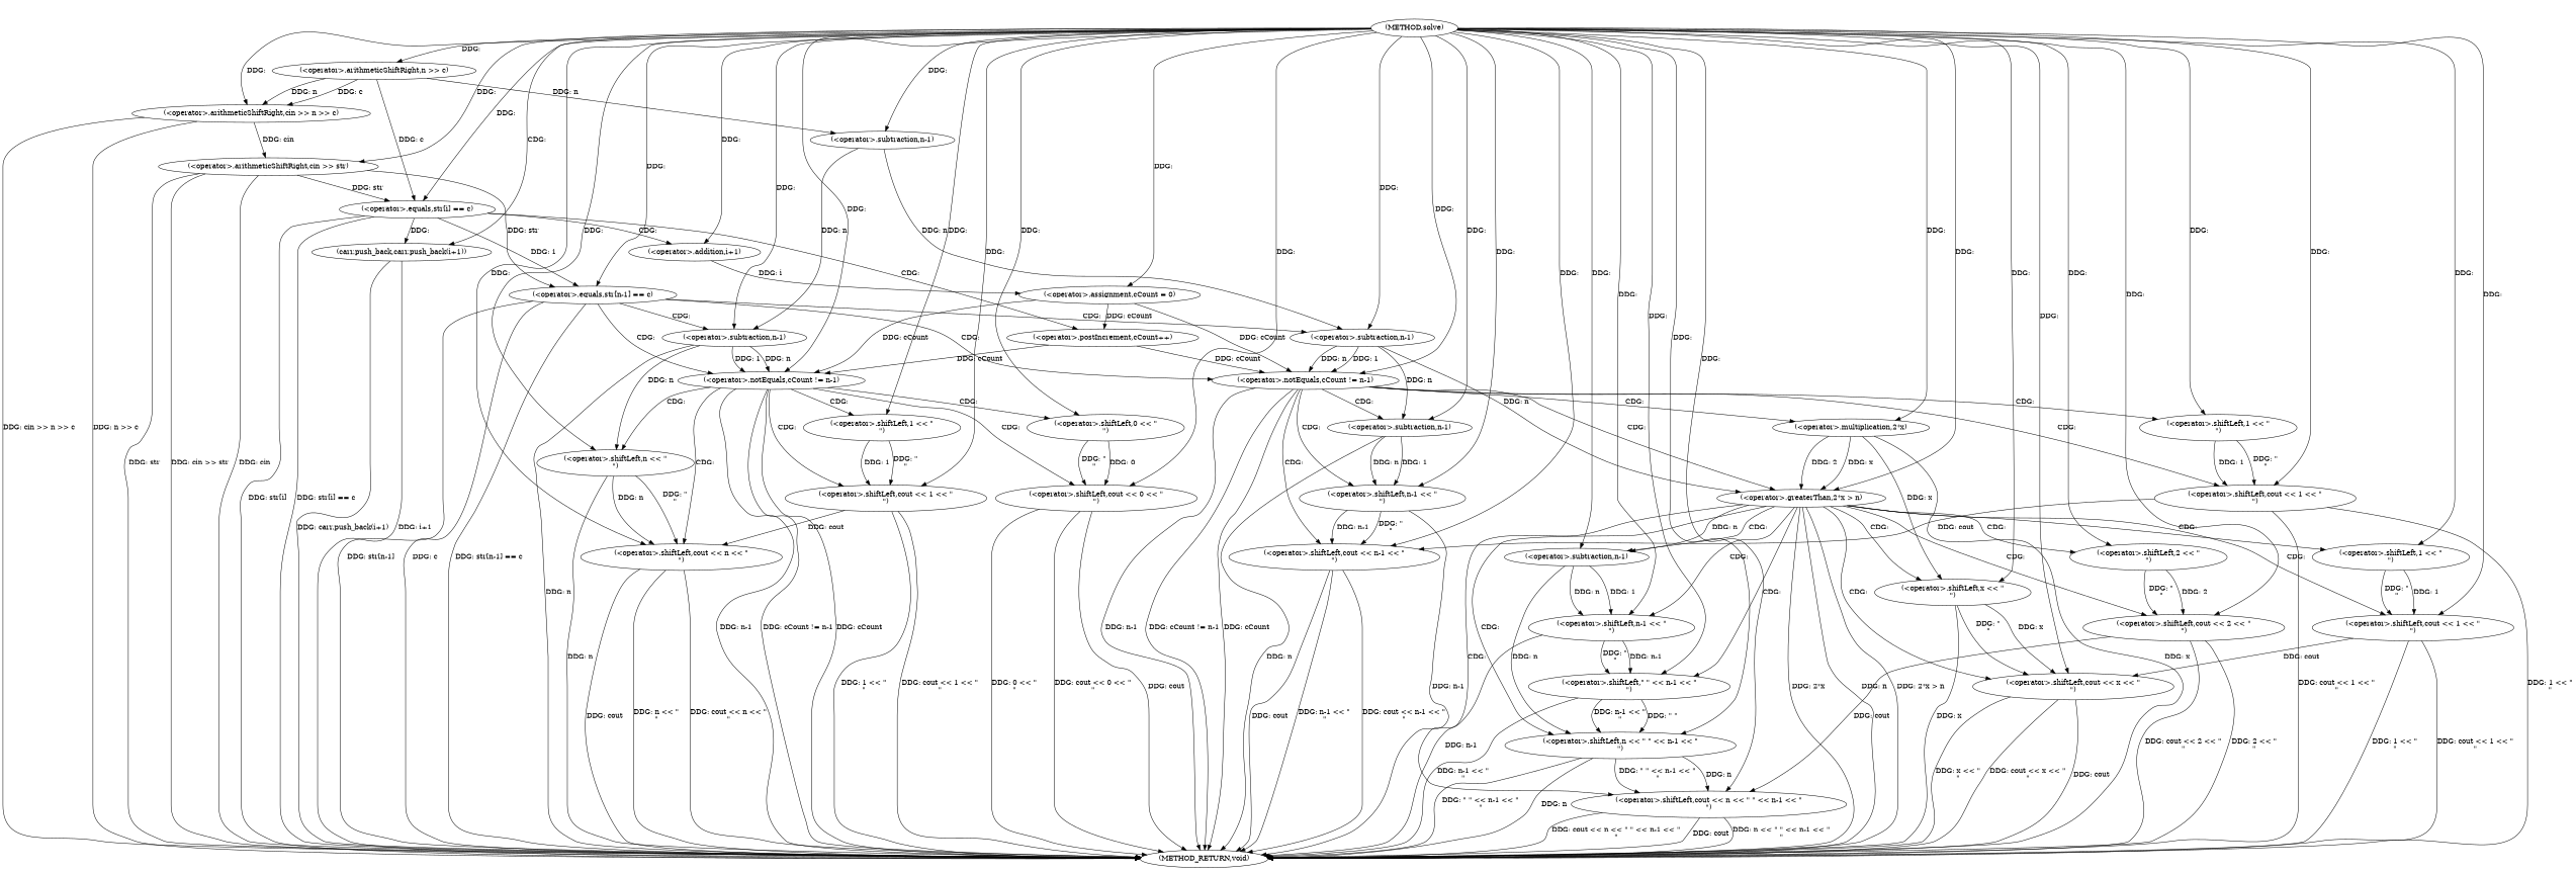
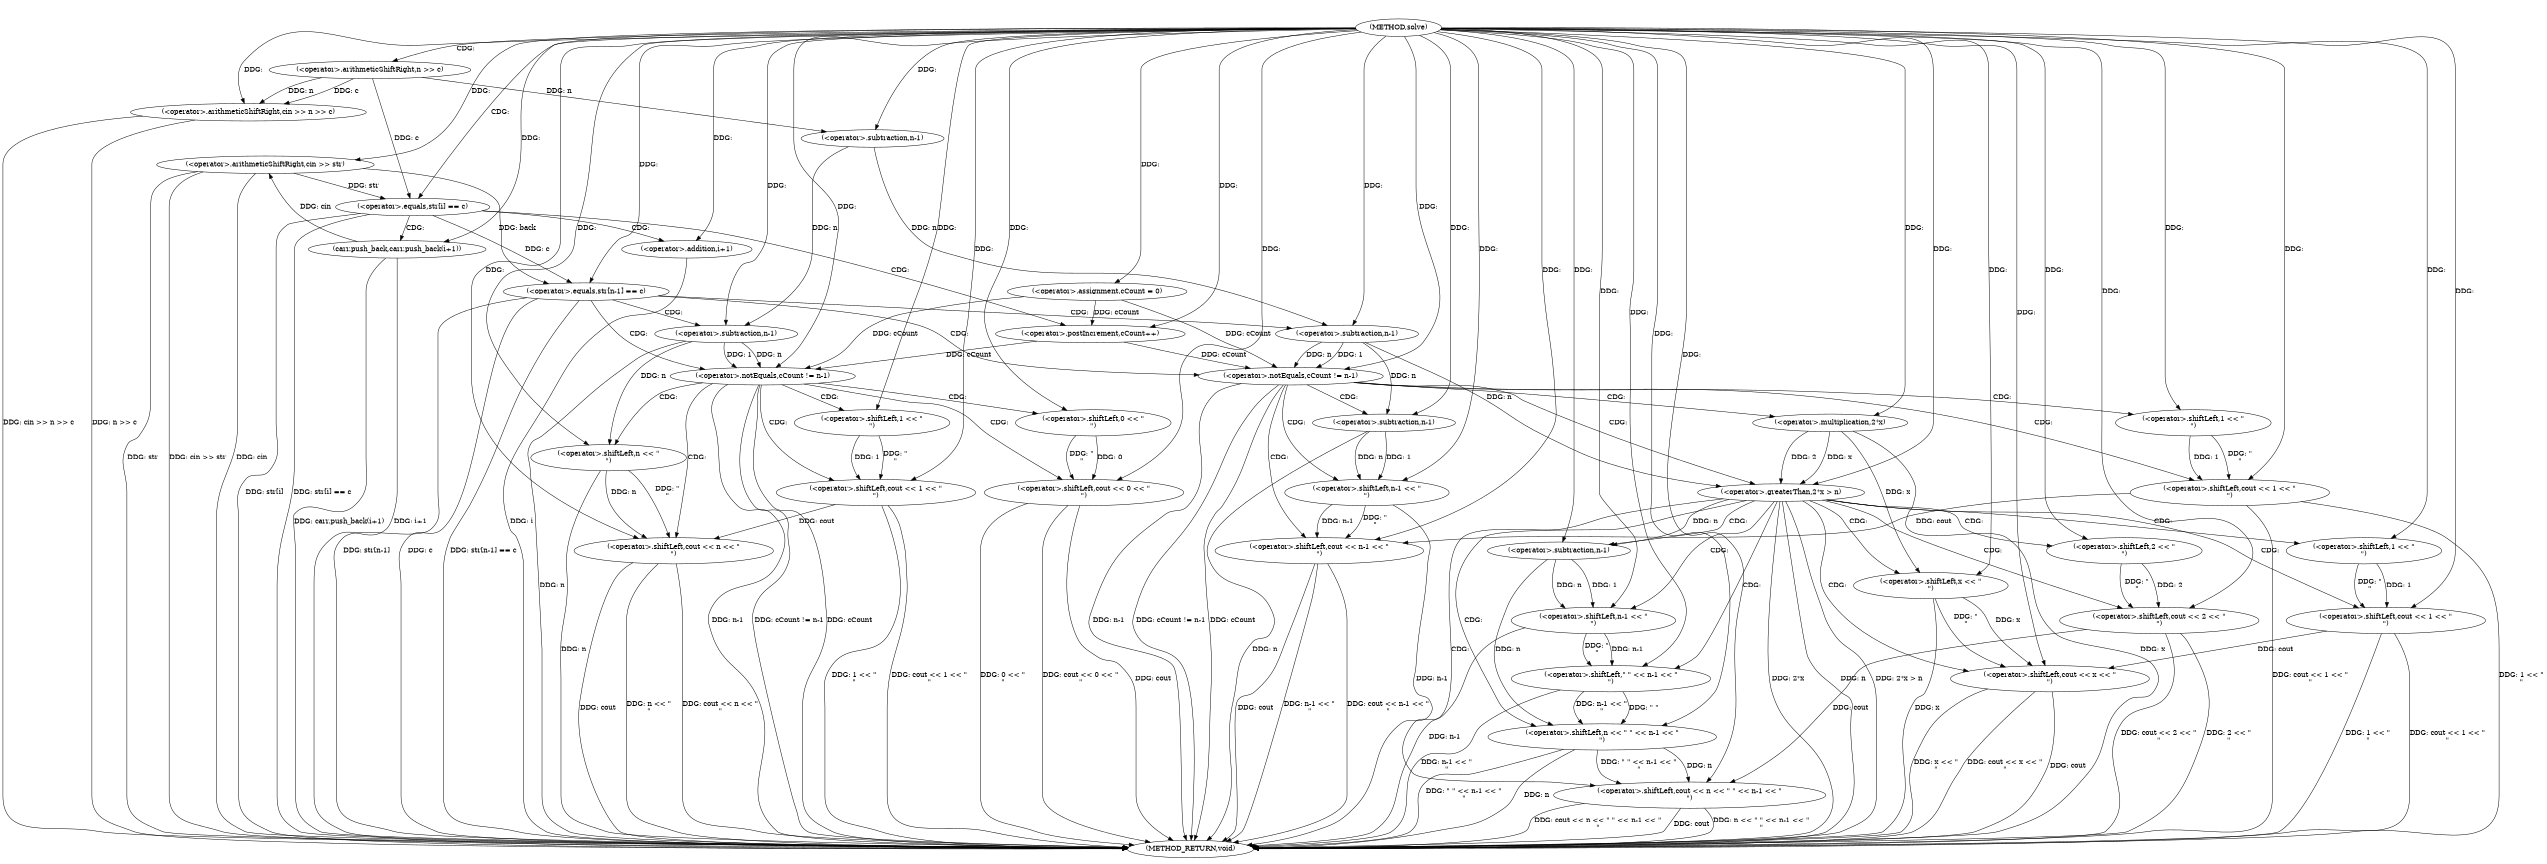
  digraph {
    n1 [label="(METHOD,solve)"]
    n2 [label="(<operator>.arithmeticShiftRight,cin >> n >> c)"]
    n3 [label="(<operator>.arithmeticShiftRight,cin >> str)"]
    n4 [label="(<operator>.assignment,cCount = 0)"]
    n5 [label="(<operator>.equals,str[n-1] == c)"]
    n6 [label="(<operator>.arithmeticShiftRight,n >> c)"]
    n7 [label="(<operator>.equals,str[i] == c)"]
    n8 [label="(<operator>.postIncrement,cCount++)"]
    n9 [label="(carr.push_back,carr.push_back(i+1))"]
    n10 [label="(<operator>.notEquals,cCount != n-1)"]
    n11 [label="(<operator>.subtraction,n-1)"]
    n12 [label="(<operator>.shiftLeft,cout << 1 << \"\n\")"]
    n13 [label="(<operator>.shiftLeft,cout << n << \"\n\")"]
    n14 [label="(<operator>.shiftLeft,cout << 0 << \"\n\")"]
    n15 [label="(<operator>.notEquals,cCount != n-1)"]
    n16 [label="(<operator>.addition,i+1)"]
    n17 [label="(<operator>.subtraction,n-1)"]
    n18 [label="(<operator>.shiftLeft,cout << 2 << \"\n\")"]
    n19 [label="(<operator>.shiftLeft,cout << n << \" \" << n-1 << \"\n\")"]
    n20 [label="(<operator>.shiftLeft,1 << \"\n\")"]
    n21 [label="(<operator>.shiftLeft,n << \"\n\")"]
    n22 [label="(<operator>.shiftLeft,0 << \"\n\")"]
    n23 [label="(<operator>.subtraction,n-1)"]
    n24 [label="(<operator>.shiftLeft,cout << 1 << \"\n\")"]
    n25 [label="(<operator>.shiftLeft,cout << n-1 << \"\n\")"]
    n26 [label="(<operator>.greaterThan,2*x > n)"]
    n27 [label="(<operator>.shiftLeft,2 << \"\n\")"]
    n28 [label="(<operator>.shiftLeft,n << \" \" << n-1 << \"\n\")"]
    n29 [label="(<operator>.shiftLeft,cout << 1 << \"\n\")"]
    n30 [label="(<operator>.shiftLeft,cout << x << \"\n\")"]
    n31 [label="(<operator>.shiftLeft,\" \" << n-1 << \"\n\")"]
    n32 [label="(<operator>.shiftLeft,1 << \"\n\")"]
    n33 [label="(<operator>.shiftLeft,n-1 << \"\n\")"]
    n34 [label="(<operator>.multiplication,2*x)"]
    n35 [label="(<operator>.shiftLeft,n-1 << \"\n\")"]
    n36 [label="(<operator>.subtraction,n-1)"]
    n37 [label="(<operator>.shiftLeft,1 << \"\n\")"]
    n38 [label="(<operator>.shiftLeft,x << \"\n\")"]
    n39 [label="(<operator>.subtraction,n-1)"]
    n40 [label="(METHOD_RETURN,void)"]
    n1 -> n2 [label="DDG: "]
    n1 -> n3 [label="DDG: "]
    n1 -> n4 [label="DDG: "]
    n1 -> n5 [label="DDG: "]
-   n1 -> n6 [label="DDG: "]
-   n1 -> n7 [label="DDG: "]
-   n1 -> n9 [label="CDG: "]
+   n1 -> n6 [label="CDG: "]
+   n1 -> n7 [label="CDG: "]
+   n1 -> n8 [label="DDG: "]
+   n1 -> n9 [label="DDG: "]
    n1 -> n10 [label="DDG: "]
    n1 -> n11 [label="DDG: "]
    n1 -> n12 [label="DDG: "]
    n1 -> n13 [label="DDG: "]
    n1 -> n14 [label="DDG: "]
    n1 -> n15 [label="DDG: "]
    n1 -> n16 [label="DDG: "]
    n1 -> n17 [label="DDG: "]
    n1 -> n18 [label="DDG: "]
    n1 -> n19 [label="DDG: "]
    n1 -> n20 [label="DDG: "]
    n1 -> n21 [label="DDG: "]
    n1 -> n22 [label="DDG: "]
    n1 -> n23 [label="DDG: "]
    n1 -> n24 [label="DDG: "]
    n1 -> n25 [label="DDG: "]
    n1 -> n26 [label="DDG: "]
    n1 -> n27 [label="DDG: "]
    n1 -> n28 [label="DDG: "]
    n1 -> n29 [label="DDG: "]
    n1 -> n30 [label="DDG: "]
    n1 -> n31 [label="DDG: "]
    n1 -> n32 [label="DDG: "]
    n1 -> n33 [label="DDG: "]
    n1 -> n34 [label="DDG: "]
    n1 -> n35 [label="DDG: "]
    n1 -> n36 [label="DDG: "]
    n1 -> n37 [label="DDG: "]
    n1 -> n38 [label="DDG: "]
    n1 -> n39 [label="DDG: "]
-   n2 -> n3 [label="DDG: cin"]
+   n9 -> n3 [label="DDG: cin"]
    n2 -> n40 [label="DDG: n >> c"]
    n2 -> n40 [label="DDG: cin >> n >> c"]
-   n3 -> n5 [label="DDG: str"]
+   n3 -> n5 [label="DDG: back"]
    n3 -> n7 [label="DDG: str"]
    n3 -> n40 [label="DDG: cin"]
    n3 -> n40 [label="DDG: str"]
    n3 -> n40 [label="DDG: cin >> str"]
    n4 -> n8 [label="DDG: cCount"]
    n4 -> n10 [label="DDG: cCount"]
    n4 -> n15 [label="DDG: cCount"]
    n5 -> n10 [label="CDG: "]
    n5 -> n15 [label="CDG: "]
    n5 -> n17 [label="CDG: "]
    n5 -> n23 [label="CDG: "]
    n5 -> n40 [label="DDG: str[n-1]"]
    n5 -> n40 [label="DDG: c"]
    n5 -> n40 [label="DDG: str[n-1] == c"]
    n6 -> n2 [label="DDG: c"]
    n6 -> n2 [label="DDG: n"]
    n6 -> n7 [label="DDG: c"]
    n6 -> n11 [label="DDG: n"]
-   n7 -> n5 [label="DDG: 1"]
+   n7 -> n5 [label="DDG: c"]
    n7 -> n8 [label="CDG: "]
-   n7 -> n9 [label="DDG: "]
+   n7 -> n9 [label="CDG: "]
    n7 -> n16 [label="CDG: "]
    n7 -> n40 [label="DDG: str[i]"]
    n7 -> n40 [label="DDG: str[i] == c"]
    n8 -> n10 [label="DDG: cCount"]
    n8 -> n15 [label="DDG: cCount"]
    n9 -> n40 [label="DDG: i+1"]
    n9 -> n40 [label="DDG: carr.push_back(i+1)"]
    n10 -> n12 [label="CDG: "]
    n10 -> n13 [label="CDG: "]
    n10 -> n14 [label="CDG: "]
    n10 -> n20 [label="CDG: "]
    n10 -> n21 [label="CDG: "]
    n10 -> n22 [label="CDG: "]
    n10 -> n40 [label="DDG: cCount"]
    n10 -> n40 [label="DDG: n-1"]
    n10 -> n40 [label="DDG: cCount != n-1"]
    n11 -> n17 [label="DDG: n"]
    n11 -> n23 [label="DDG: n"]
    n12 -> n13 [label="DDG: cout"]
    n12 -> n40 [label="DDG: 1 << \"\n\""]
    n12 -> n40 [label="DDG: cout << 1 << \"\n\""]
    n13 -> n40 [label="DDG: cout"]
    n13 -> n40 [label="DDG: n << \"\n\""]
    n13 -> n40 [label="DDG: cout << n << \"\n\""]
    n14 -> n40 [label="DDG: cout"]
    n14 -> n40 [label="DDG: 0 << \"\n\""]
    n14 -> n40 [label="DDG: cout << 0 << \"\n\""]
    n15 -> n24 [label="CDG: "]
    n15 -> n25 [label="CDG: "]
    n15 -> n26 [label="CDG: "]
    n15 -> n32 [label="CDG: "]
    n15 -> n33 [label="CDG: "]
    n15 -> n34 [label="CDG: "]
    n15 -> n36 [label="CDG: "]
    n15 -> n40 [label="DDG: cCount"]
    n15 -> n40 [label="DDG: n-1"]
    n15 -> n40 [label="DDG: cCount != n-1"]
-   n16 -> n4 [label="DDG: i"]
+   n16 -> n40 [label="DDG: i"]
    n17 -> n10 [label="DDG: 1"]
    n17 -> n10 [label="DDG: n"]
    n17 -> n21 [label="DDG: n"]
    n17 -> n40 [label="DDG: n"]
    n18 -> n19 [label="DDG: cout"]
    n18 -> n40 [label="DDG: 2 << \"\n\""]
    n18 -> n40 [label="DDG: cout << 2 << \"\n\""]
    n19 -> n40 [label="DDG: cout"]
    n19 -> n40 [label="DDG: n << \" \" << n-1 << \"\n\""]
    n19 -> n40 [label="DDG: cout << n << \" \" << n-1 << \"\n\""]
    n20 -> n12 [label="DDG: \"\n\""]
    n20 -> n12 [label="DDG: 1"]
    n21 -> n13 [label="DDG: \"\n\""]
    n21 -> n13 [label="DDG: n"]
    n21 -> n40 [label="DDG: n"]
    n22 -> n14 [label="DDG: 0"]
    n22 -> n14 [label="DDG: \"\n\""]
    n23 -> n15 [label="DDG: n"]
    n23 -> n15 [label="DDG: 1"]
    n23 -> n26 [label="DDG: n"]
    n23 -> n36 [label="DDG: n"]
    n24 -> n25 [label="DDG: cout"]
    n24 -> n40 [label="DDG: 1 << \"\n\""]
    n24 -> n40 [label="DDG: cout << 1 << \"\n\""]
    n25 -> n40 [label="DDG: cout"]
    n25 -> n40 [label="DDG: n-1 << \"\n\""]
    n25 -> n40 [label="DDG: cout << n-1 << \"\n\""]
    n26 -> n18 [label="CDG: "]
    n26 -> n19 [label="CDG: "]
    n26 -> n27 [label="CDG: "]
    n26 -> n28 [label="CDG: "]
    n26 -> n29 [label="CDG: "]
    n26 -> n30 [label="CDG: "]
    n26 -> n31 [label="CDG: "]
    n26 -> n35 [label="CDG: "]
    n26 -> n37 [label="CDG: "]
    n26 -> n38 [label="CDG: "]
    n26 -> n39 [label="DDG: n"]
    n26 -> n39 [label="CDG: "]
    n26 -> n40 [label="DDG: 2*x"]
    n26 -> n40 [label="DDG: n"]
    n26 -> n40 [label="DDG: 2*x > n"]
    n27 -> n18 [label="DDG: \"\n\""]
    n27 -> n18 [label="DDG: 2"]
    n28 -> n19 [label="DDG: n"]
    n28 -> n19 [label="DDG: \" \" << n-1 << \"\n\""]
    n28 -> n40 [label="DDG: n"]
    n28 -> n40 [label="DDG: \" \" << n-1 << \"\n\""]
    n29 -> n30 [label="DDG: cout"]
    n29 -> n40 [label="DDG: 1 << \"\n\""]
    n29 -> n40 [label="DDG: cout << 1 << \"\n\""]
    n30 -> n40 [label="DDG: cout"]
    n30 -> n40 [label="DDG: x << \"\n\""]
    n30 -> n40 [label="DDG: cout << x << \"\n\""]
    n31 -> n28 [label="DDG: n-1 << \"\n\""]
    n31 -> n28 [label="DDG: \" \""]
    n31 -> n40 [label="DDG: n-1 << \"\n\""]
    n32 -> n24 [label="DDG: 1"]
    n32 -> n24 [label="DDG: \"\n\""]
    n33 -> n25 [label="DDG: \"\n\""]
    n33 -> n25 [label="DDG: n-1"]
    n33 -> n40 [label="DDG: n-1"]
    n34 -> n26 [label="DDG: 2"]
    n34 -> n26 [label="DDG: x"]
    n34 -> n38 [label="DDG: x"]
    n34 -> n40 [label="DDG: x"]
    n35 -> n31 [label="DDG: \"\n\""]
    n35 -> n31 [label="DDG: n-1"]
    n35 -> n40 [label="DDG: n-1"]
    n36 -> n33 [label="DDG: n"]
    n36 -> n33 [label="DDG: 1"]
    n36 -> n40 [label="DDG: n"]
    n37 -> n29 [label="DDG: \"\n\""]
    n37 -> n29 [label="DDG: 1"]
    n38 -> n30 [label="DDG: \"\n\""]
    n38 -> n30 [label="DDG: x"]
    n38 -> n40 [label="DDG: x"]
    n39 -> n28 [label="DDG: n"]
    n39 -> n35 [label="DDG: 1"]
    n39 -> n35 [label="DDG: n"]
  }
